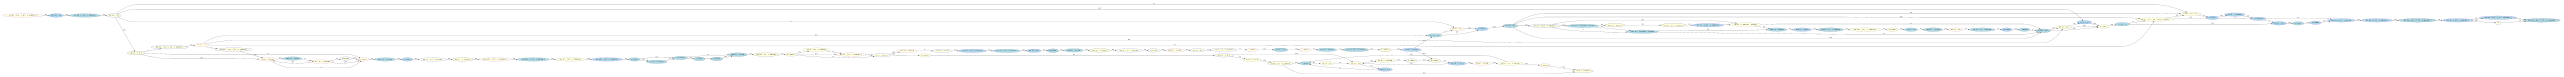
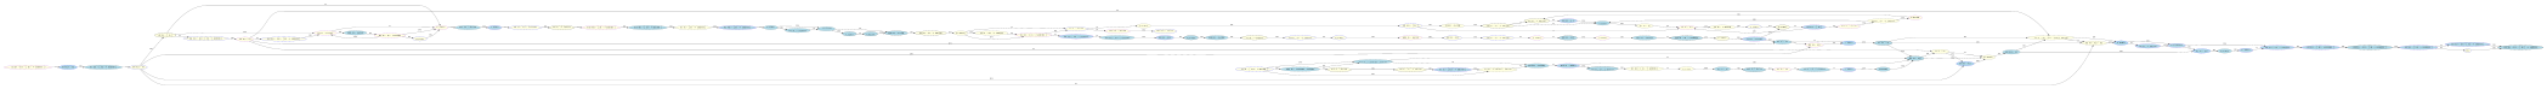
  digraph {
    fontname="Courier Prime"
    rankdir=LR
    node [color=gray40 fillcolor=lightyellow fontname="Courier Prime" style=filled]
    edge [fontname="Courier Prime"]
    n1 [color=purple label="stp x29 , x30 , [ sp , #- address ]!"]
    n2 [color=blue fillcolor=lightblue label="mov x29 , sp"]
    n3 [fillcolor=lightblue label="str x23 , [ sp , # address ]"]
    n4 [color=blue label="mov w23 , w0"]
    n5 [color=black label="ldr x0 , [ x1 ]"]
    n6 [color=purple label="mov w0 , w23"]
    n7 [color=blue fillcolor=lightblue label="mov w0 , w23"]
    n8 [label="sub w0 , w23 , w22"]
    n9 [color=blue label="stp x21 , x22 , [ sp , # address ]"]
    n10 [color=purple label="cbz x0 , address"]
    n11 [color=purple label="bl symbol"]
    n12 [color=blue fillcolor=lightblue label="bl symbol"]
    n13 [label="bl symbol"]
    n14 [color=blue fillcolor=lightblue label="bl symbol"]
    n15 [color=purple label="mov x21 , x1"]
    n16 [fillcolor=lightblue label="adrp x0 , string"]
    n17 [fillcolor=lightblue label="adrp x19 , address"]
    n18 [color=blue label="stp x19 , x20 , [ sp , # address ]"]
    n19 [fillcolor=lightblue label="mov x1 , x21"]
    n20 [label="mov x1 , x21"]
    n21 [label="add x1 , x21 , w22 , sxtw # address"]
    n22 [color=purple label="add x0 , x0 , # address"]
    n23 [color=blue label="b address"]
    n24 [color=purple fillcolor=lightblue label="bl symbol"]
    n25 [color=blue label="add x0 , x19 , # address"]
    n26 [color=black label="mov w1 , # address"]
    n27 [color=purple label="strb wzr , [ x0 , # address ]"]
    n28 [fillcolor=lightblue label="strb wzr , [ x0 , # address ]"]
    n29 [label="str w1 , [ x0 , # address ]"]
    n30 [color=purple fillcolor=lightblue label="str wzr , [ x0 , # address ]"]
    n31 [fillcolor=lightblue label="bl symbol"]
    n32 [fillcolor=lightblue label="tst w0 , # address"]
    n33 [fillcolor=lightblue label="b.ne address"]
    n34 [color=black fillcolor=lightblue label="bl symbol"]
    n35 [color=black fillcolor=lightblue label="adrp x0 , string"]
    n36 [color=black fillcolor=lightblue label="b address"]
    n37 [color=black label="add x0 , x0 , # address"]
    n38 [label="bl symbol"]
    n39 [label="add x1 , x19 , # address"]
    n40 [color=purple label="str x0 , [ x1 , # address ]"]
    n41 [color=blue label="cbz x0 , address"]
    n42 [label="bl symbol"]
    n43 [color=purple label="adrp x20 , address"]
    n44 [color=blue label="ldr w19 , [ x0 ]"]
    n45 [color=blue label="adrp x22 , string"]
    n46 [label="adrp x1 , string"]
    n47 [color=purple label="mov w1 , w19"]
    n48 [color=purple fillcolor=lightblue label="add x20 , x20 , # address"]
    n49 [color=black label="add x1 , x1 , # address"]
    n50 [label="mov w0 , # address"]
    n51 [color=black label="mov w2 , # address"]
    n52 [fillcolor=lightblue label="bl symbol"]
    n53 [color=purple fillcolor=lightblue label="mov x0 , # 0"]
    n54 [label="mov x2 , x0"]
    n55 [fillcolor=lightblue label="add x22 , x22 , # address"]
    n56 [color=purple fillcolor=lightblue label="mov x0 , x20"]
    n57 [color=black fillcolor=lightblue label="bl symbol"]
    n58 [fillcolor=lightblue label="adrp x1 , string"]
    n59 [color=black label="mov w0 , # address"]
    n60 [color=blue label="add x1 , x1 , # address"]
    n61 [color=blue label="bl symbol"]
    n62 [color=purple label="adrp x1 , string"]
    n63 [color=blue label="mov x0 , x22"]
    n64 [color=blue label="add x1 , x1 , # address"]
    n65 [color=purple label="bl symbol"]
    n66 [color=black fillcolor=lightblue label="mov x0 , x22"]
    n67 [color=purple label="bl symbol"]
    n68 [fillcolor=lightblue label="adrp x0 , address"]
    n69 [color=black fillcolor=lightblue label="add x0 , x0 , # address"]
    n70 [color=black label="bl symbol"]
    n71 [color=purple fillcolor=lightblue label="cbnz w0 , address"]
    n72 [color=black label="bl symbol"]
    n73 [color=purple fillcolor=lightblue label="ldr w19 , [ x0 ]"]
    n74 [color=purple label="adrp x1 , string"]
    n75 [color=black fillcolor=lightblue label="mov w22 , w0"]
    n76 [color=blue label="bl symbol"]
    n77 [label="add x1 , x1 , # address"]
    n78 [color=purple label="b address"]
    n79 [color=blue label="ldr x0 , [ x20 , # address ]"]
    n80 [color=black fillcolor=lightblue label="mov w2 , w23"]
    n81 [fillcolor=lightblue label="tbnz w0 , # address , address"]
    n82 [fillcolor=lightblue label="tbnz w0 , # address , address"]
    n83 [label="tbz w0 , # address , address"]
    n84 [color=black label="adrp x1 , address"]
    n85 [fillcolor=lightblue label="adrp x0 , address"]
    n86 [color=black label="add x1 , x1 , # address"]
    n87 [color=purple fillcolor=lightblue label="str x1 , [ x20 , # address ]"]
    n88 [color=purple fillcolor=lightblue label="adrp x1 , symbol"]
    n89 [fillcolor=lightblue label="mov x20 , x0"]
    n90 [color=black fillcolor=lightblue label="add x0 , x0 , # address"]
    n91 [color=blue fillcolor=lightblue label="mov x0 , x20"]
    n92 [fillcolor=lightblue label="bl symbol"]
    n93 [color=purple fillcolor=lightblue label="tst w0 , # address"]
    n94 [color=purple fillcolor=lightblue label="b.eq address"]
    n95 [color=purple fillcolor=lightblue label="add x19 , x19 , # address"]
    n96 [color=purple fillcolor=lightblue label="ldr x23 , [ sp , # address ]"]
    n97 [color=black fillcolor=lightblue label="ldp x21 , x22 , [ sp , # address ]"]
    n98 [color=purple fillcolor=lightblue label="bl symbol"]
    n99 [label="ldr x20 , [ x1 , # address ]"]
    n100 [label="bl symbol"]
    n101 [fillcolor=lightblue label="mov x2 , x0"]
    n102 [color=black fillcolor=lightblue label="adrp x1 , string"]
    n103 [color=purple label="mov x0 , x20"]
    n104 [fillcolor=lightblue label="add x1 , x1 , # address"]
    n105 [color=purple fillcolor=lightblue label="bl symbol"]
    n106 [fillcolor=lightblue label="b address"]
    n107 [color=purple fillcolor=lightblue label="ldr w0 , [ x19 , # address ]"]
    n108 [color=purple fillcolor=lightblue label="ldp x19 , x20 , [ sp , # address ]"]
    n109 [color=blue label=ret]
    n110 [color=black fillcolor=lightblue label="ldp x29 , x30 , [ sp ] , # address"]
    n1 -> n2 [label=CFG]
    n2 -> n3 [label=CFG]
    n3 -> n4 [label=DFG]
    n4 -> n5 [label=CFG]
    n4 -> n6 [label=DFG]
    n4 -> n7 [label=DFG]
    n4 -> n8 [label=DFG]
    n5 -> n9 [label=CFG]
    n5 -> n10 [label=DFG]
    n5 -> n11 [label=DFG]
    n6 -> n12 [label=DFG]
    n7 -> n13 [label=DFG]
    n8 -> n14 [label=DFG]
    n9 -> n15 [label=CFG]
    n10 -> n11 [label=CFG]
    n10 -> n16 [label=CFG]
    n11 -> n17 [label=CFG]
    n12 -> n75 [label=DFG]
    n13 -> n89 [label=DFG]
    n14 -> n93 [label=CFG]
    n14 -> n94 [label=DFG]
    n15 -> n18 [label=CFG]
    n15 -> n19 [label=DFG]
    n15 -> n20 [label=DFG]
    n15 -> n21 [label=DFG]
    n16 -> n22 [label=CFG]
    n17 -> n24 [label=CFG]
    n18 -> n10 [label=CFG]
    n19 -> n6 [label=CFG]
    n19 -> n12 [label=DFG]
    n20 -> n7 [label=CFG]
    n20 -> n13 [label=DFG]
    n21 -> n8 [label=CFG]
    n21 -> n14 [label=DFG]
    n22 -> n10 [label=DFG]
    n22 -> n11 [label=DFG]
    n22 -> n23 [label=CFG]
    n23 -> n11 [label=CFG]
    n24 -> n25 [label=CFG]
    n25 -> n26 [label=CFG]
    n26 -> n27 [label=CFG]
    n27 -> n28 [label=CFG]
    n28 -> n29 [label=CFG]
    n29 -> n30 [label=DFG]
    n30 -> n31 [label=CFG]
    n31 -> n32 [label=CFG]
    n31 -> n33 [label=DFG]
    n32 -> n33 [label=CFG]
    n33 -> n34 [label=CFG]
    n33 -> n35 [label=CFG]
    n34 -> n36 [label=CFG]
    n35 -> n37 [label=CFG]
    n36 -> n35 [label=CFG]
    n37 -> n38 [label=CFG]
    n38 -> n39 [label=CFG]
    n38 -> n40 [label=DFG]
    n38 -> n41 [label=DFG]
    n39 -> n40 [label=CFG]
    n40 -> n41 [label=CFG]
    n41 -> n42 [label=CFG]
    n41 -> n43 [label=CFG]
    n42 -> n44 [label=DFG]
    n43 -> n45 [label=CFG]
    n44 -> n46 [label=CFG]
    n44 -> n47 [label=DFG]
-   n45 -> n48 [label=CFG]
+   n40 -> n48 [label=CFG]
    n46 -> n49 [label=CFG]
    n47 -> n50 [label=CFG]
    n48 -> n55 [label=CFG]
    n49 -> n51 [label=CFG]
    n49 -> n52 [label=DFG]
    n50 -> n76 [label=CFG]
-   n47 -> n53 [label=CFG]
+   n51 -> n53 [label=CFG]
    n52 -> n54 [label=DFG]
    n53 -> n52 [label=CFG]
    n54 -> n47 [label=CFG]
    n55 -> n56 [label=CFG]
    n56 -> n57 [label=CFG]
    n57 -> n58 [label=CFG]
    n58 -> n59 [label=CFG]
    n59 -> n60 [label=CFG]
    n60 -> n61 [label=CFG]
    n61 -> n62 [label=CFG]
    n62 -> n63 [label=CFG]
    n63 -> n64 [label=CFG]
    n64 -> n65 [label=CFG]
    n65 -> n66 [label=CFG]
    n66 -> n67 [label=CFG]
    n67 -> n68 [label=CFG]
    n68 -> n69 [label=CFG]
    n69 -> n70 [label=CFG]
    n70 -> n71 [label=DFG]
    n71 -> n19 [label=CFG]
    n71 -> n72 [label=CFG]
    n72 -> n73 [label=DFG]
    n73 -> n47 [label=DFG]
    n73 -> n74 [label=CFG]
    n74 -> n77 [label=CFG]
    n75 -> n8 [label=DFG]
    n75 -> n21 [label=DFG]
-   n75 -> n79 [label=CFG]
    n75 -> n80 [label=DFG]
    n76 -> n72 [label=CFG]
    n77 -> n52 [label=DFG]
    n77 -> n78 [label=CFG]
    n78 -> n51 [label=CFG]
    n79 -> n81 [label=DFG]
    n79 -> n82 [label=DFG]
    n79 -> n83 [label=DFG]
    n80 -> n13 [label=DFG]
    n80 -> n20 [label=CFG]
    n81 -> n82 [label=CFG]
    n81 -> n84 [label=CFG]
    n82 -> n80 [label=CFG]
    n82 -> n85 [label=CFG]
-   n83 -> n80 [label=CFG]
+   n88 -> n80 [label=CFG]
    n83 -> n85 [label=CFG]
    n84 -> n86 [label=CFG]
    n85 -> n88 [label=CFG]
    n86 -> n87 [label=CFG]
    n87 -> n83 [label=CFG]
    n88 -> n90 [label=CFG]
    n89 -> n21 [label=CFG]
    n89 -> n91 [label=DFG]
    n90 -> n99 [label=CFG]
    n91 -> n92 [label=DFG]
    n92 -> n98 [label=CFG]
    n93 -> n94 [label=CFG]
    n94 -> n91 [label=CFG]
    n94 -> n95 [label=CFG]
    n95 -> n96 [label=CFG]
    n96 -> n97 [label=CFG]
    n97 -> n107 [label=CFG]
    n98 -> n95 [label=CFG]
    n99 -> n100 [label=CFG]
    n100 -> n101 [label=DFG]
    n101 -> n102 [label=CFG]
    n102 -> n103 [label=CFG]
    n103 -> n104 [label=CFG]
    n104 -> n105 [label=CFG]
    n105 -> n106 [label=CFG]
    n106 -> n80 [label=CFG]
    n107 -> n108 [label=CFG]
    n107 -> n109 [label=DFG]
    n108 -> n110 [label=CFG]
    n109 -> n110 [label=CFG]
  }
